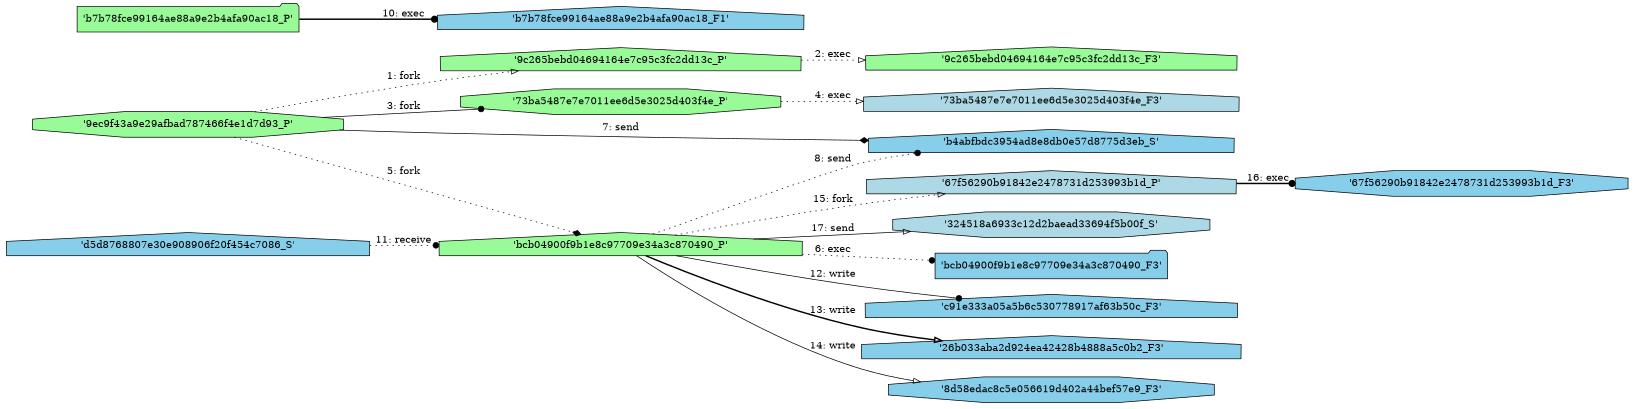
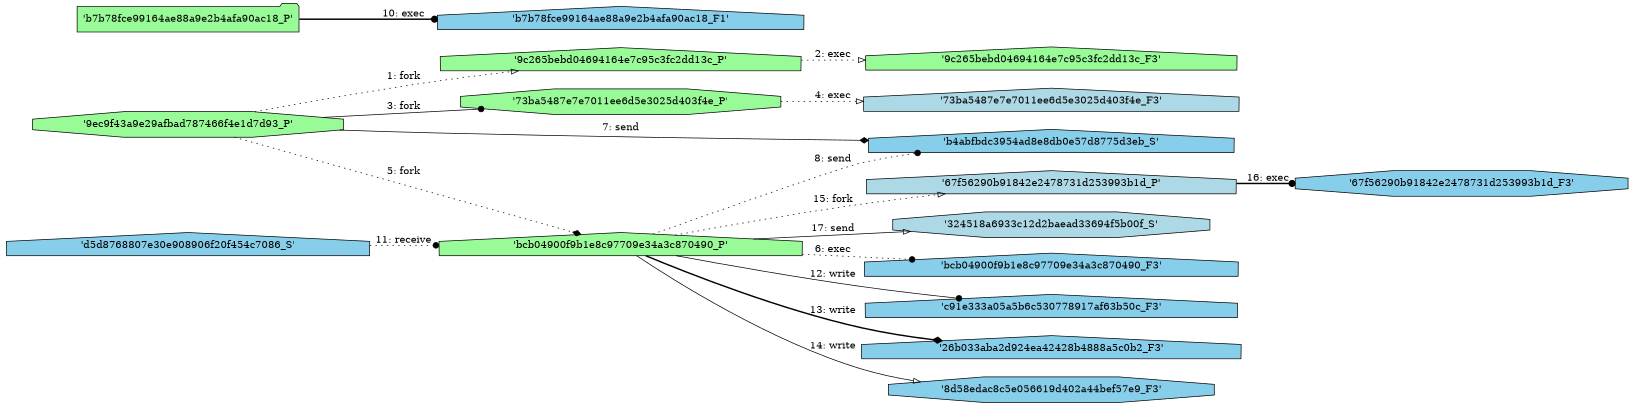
  digraph {
    engine=neato
    fixedsize=false
    fontsize=10
    nodesep=0.3
    rankdir=LR
    ranksep=0
    splines=true
    node [fillcolor=skyblue node_type=Process shape=house style=filled]
    edge [arrowhead=dot style=dotted]
    "'9ec9f43a9e29afbad787466f4e1d7d93_P'" [fillcolor=palegreen shape=octagon]
    "'9c265bebd04694164e7c95c3fc2dd13c_P'" [fillcolor=palegreen]
    "'73ba5487e7e7011ee6d5e3025d403f4e_P'" [fillcolor=palegreen shape=octagon]
    "'bcb04900f9b1e8c97709e34a3c870490_P'" [fillcolor=palegreen]
    "'b4abfbdc3954ad8e8db0e57d8775d3eb_S'" [node_type=Socket]
    "'9c265bebd04694164e7c95c3fc2dd13c_F3'" [fillcolor=palegreen node_type=File]
    "'73ba5487e7e7011ee6d5e3025d403f4e_F3'" [fillcolor=lightblue node_type=File]
-   "'bcb04900f9b1e8c97709e34a3c870490_F3'" [node_type=File shape=folder]
+   "'bcb04900f9b1e8c97709e34a3c870490_F3'" [node_type=File]
    "'c91e333a05a5b6c530778917af63b50c_F3'" [node_type=file]
    "'26b033aba2d924ea42428b4888a5c0b2_F3'" [node_type=file]
    "'8d58edac8c5e056619d402a44bef57e9_F3'" [node_type=file shape=octagon]
    "'67f56290b91842e2478731d253993b1d_P'" [fillcolor=lightblue]
    "'324518a6933c12d2baead33694f5b00f_S'" [fillcolor=lightblue node_type=Socket shape=octagon]
    "'b7b78fce99164ae88a9e2b4afa90ac18_P'" [fillcolor=palegreen shape=folder]
    "'b7b78fce99164ae88a9e2b4afa90ac18_F1'" [node_type=File]
    "'67f56290b91842e2478731d253993b1d_F3'" [node_type=File shape=octagon]
    "'d5d8768807e30e908906f20f454c7086_S'" [node_type=Socket]
    "'9ec9f43a9e29afbad787466f4e1d7d93_P'" -> "'9c265bebd04694164e7c95c3fc2dd13c_P'" [arrowhead=onormal label="1: fork"]
    "'9ec9f43a9e29afbad787466f4e1d7d93_P'" -> "'73ba5487e7e7011ee6d5e3025d403f4e_P'" [label="3: fork" style=solid]
    "'9ec9f43a9e29afbad787466f4e1d7d93_P'" -> "'bcb04900f9b1e8c97709e34a3c870490_P'" [arrowhead=diamond label="5: fork"]
    "'9ec9f43a9e29afbad787466f4e1d7d93_P'" -> "'b4abfbdc3954ad8e8db0e57d8775d3eb_S'" [arrowhead=diamond label="7: send" style=solid]
    "'9c265bebd04694164e7c95c3fc2dd13c_P'" -> "'9c265bebd04694164e7c95c3fc2dd13c_F3'" [arrowhead=onormal label="2: exec"]
    "'73ba5487e7e7011ee6d5e3025d403f4e_P'" -> "'73ba5487e7e7011ee6d5e3025d403f4e_F3'" [arrowhead=onormal label="4: exec"]
    "'bcb04900f9b1e8c97709e34a3c870490_P'" -> "'b4abfbdc3954ad8e8db0e57d8775d3eb_S'" [label="8: send"]
    "'bcb04900f9b1e8c97709e34a3c870490_P'" -> "'bcb04900f9b1e8c97709e34a3c870490_F3'" [label="6: exec"]
    "'bcb04900f9b1e8c97709e34a3c870490_P'" -> "'c91e333a05a5b6c530778917af63b50c_F3'" [label="12: write" style=solid]
-   "'bcb04900f9b1e8c97709e34a3c870490_P'" -> "'26b033aba2d924ea42428b4888a5c0b2_F3'" [arrowhead=onormal label="13: write" style=bold]
+   "'bcb04900f9b1e8c97709e34a3c870490_P'" -> "'26b033aba2d924ea42428b4888a5c0b2_F3'" [arrowhead=diamond label="13: write" style=bold]
    "'bcb04900f9b1e8c97709e34a3c870490_P'" -> "'8d58edac8c5e056619d402a44bef57e9_F3'" [arrowhead=onormal label="14: write" style=solid]
    "'bcb04900f9b1e8c97709e34a3c870490_P'" -> "'67f56290b91842e2478731d253993b1d_P'" [arrowhead=onormal label="15: fork"]
    "'bcb04900f9b1e8c97709e34a3c870490_P'" -> "'324518a6933c12d2baead33694f5b00f_S'" [arrowhead=onormal label="17: send" style=solid]
    "'67f56290b91842e2478731d253993b1d_P'" -> "'67f56290b91842e2478731d253993b1d_F3'" [label="16: exec" style=bold]
    "'b7b78fce99164ae88a9e2b4afa90ac18_P'" -> "'b7b78fce99164ae88a9e2b4afa90ac18_F1'" [label="10: exec" style=bold]
    "'d5d8768807e30e908906f20f454c7086_S'" -> "'bcb04900f9b1e8c97709e34a3c870490_P'" [label="11: receive"]
  }
